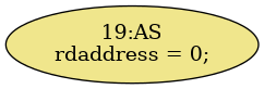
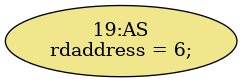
  strict digraph {
-   n1 [ast="<pyverilog.vparser.ast.Assign object at 0x7f9d4b7f58d0>" def_var="['rdaddress']" fillcolor=khaki label="19:AS\nrdaddress = 0;" statements="[]" style=filled typ=Assign use_var="[]" color=black]
+   n1 [ast="<pyverilog.vparser.ast.Assign object at 0x7f9d4b7f58d0>" def_var="['rdaddress']" fillcolor=khaki label="19:AS\nrdaddress = 6;" statements="[]" style=filled typ=Assign use_var="[]" color=black]
  }
